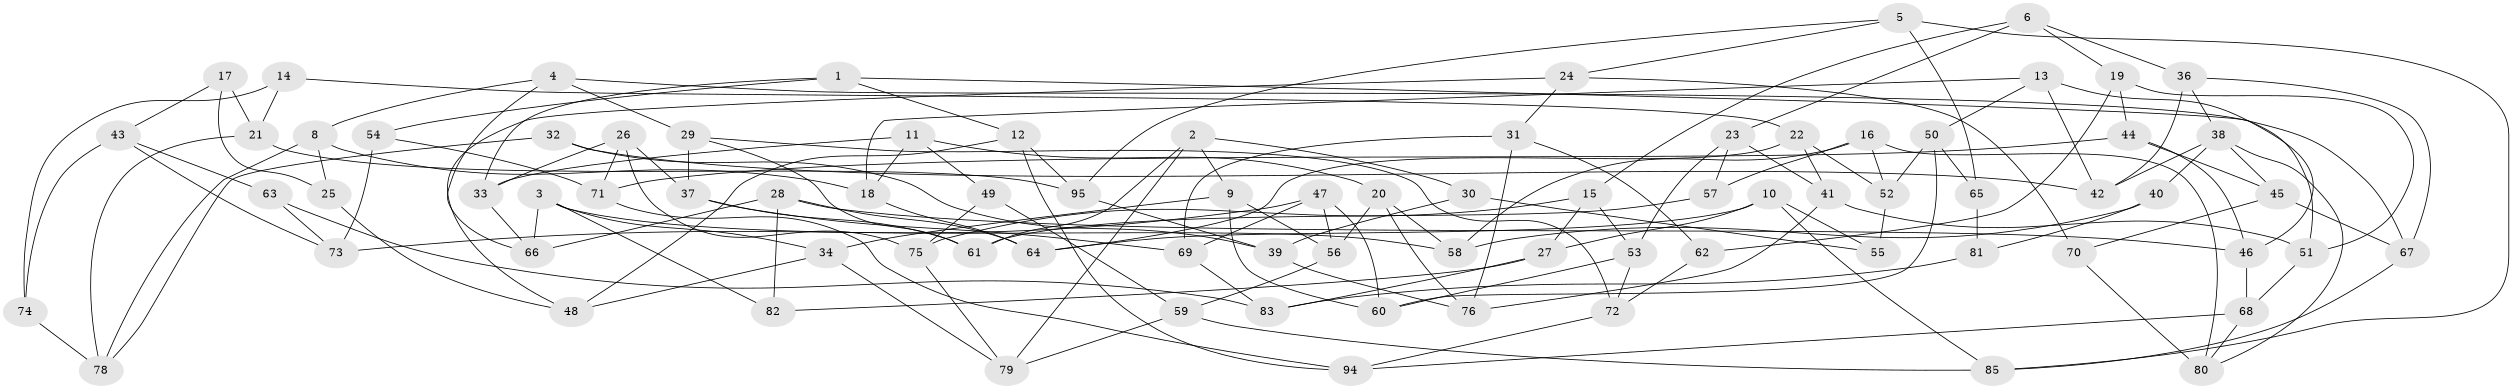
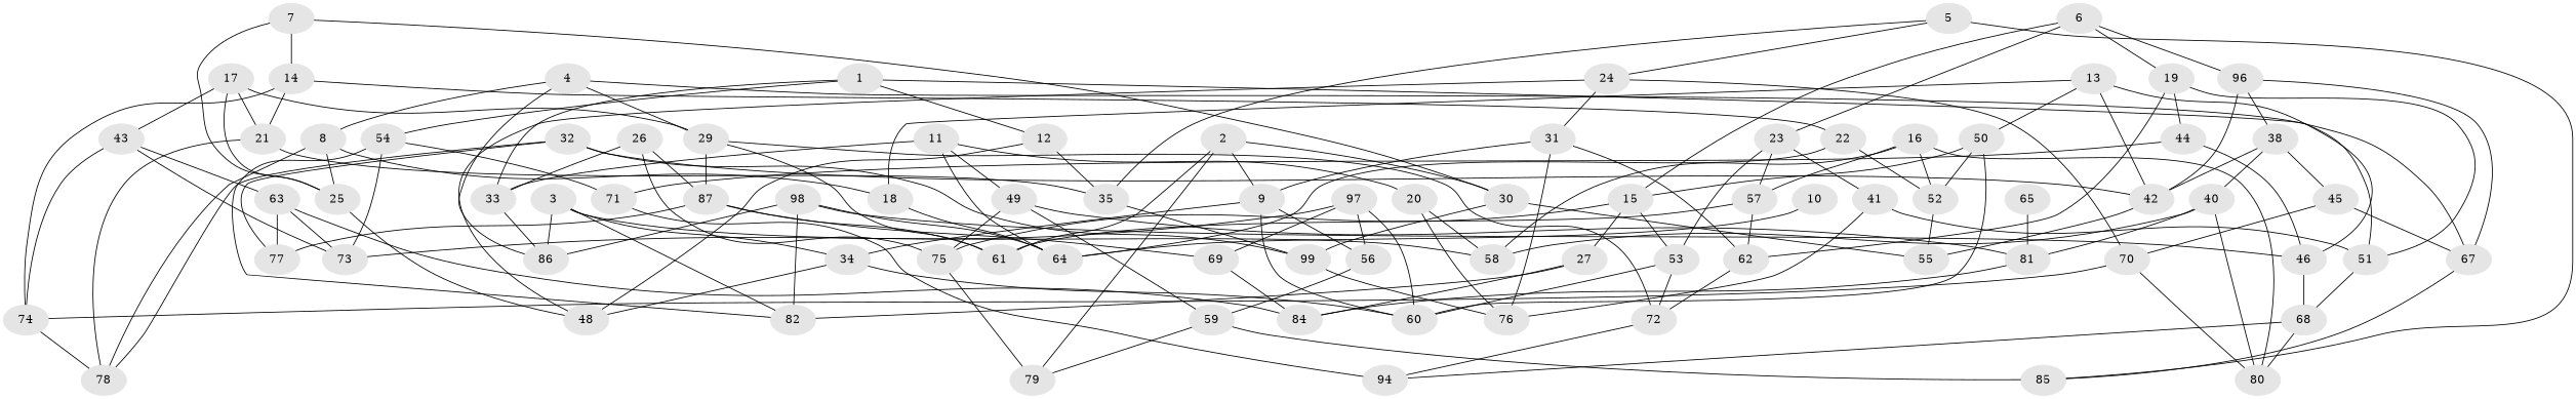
  graph {
    node [color=gray90 style=filled]
    1
    12
    33
    51
    54
-   35 [label=95]
+   35
    48
    n8 [label=94]
-   66
+   66 [label=86]
    68
    82
    71
    73
    2
    9
    30
    61
    79
    34
    56
    60
    55
-   39
+   39 [label=99]
    3
    58
    4
    8
    29
    67
    25
    18
    78
-   37
+   37 [label=87]
    72
    85
    5
    24
    65
    31
    70
    81
    6
    15
    19
    23
-   36
+   36 [label=96]
    27
    53
    75
    44
    62
    57
    41
    42
    38
+   7
    14
    21
    22
    74
    64
    59
    10
-   83
+   83 [label=84]
    11
    20
    49
    76
    13
    46
    50
    52
    16
    80
    17
    43
    63
    45
    69
    26
-   28
+   28 [label=98]
+   77
    32
    40
-   47
+   47 [label=97]
    1 -- 12
    1 -- 33
    1 -- 51
    1 -- 54
    12 -- 35
    12 -- 48
-   12 -- n8
    33 -- 66
    51 -- 68
+   54 -- 82
    54 -- 71
    54 -- 73
    35 -- 39
    68 -- n8
    68 -- 80
    71 -- n8
    2 -- 9
    2 -- 30
    2 -- 61
    2 -- 79
    9 -- 34
    9 -- 56
    9 -- 60
    30 -- 55
    30 -- 39
    34 -- 48
-   34 -- 79
+   34 -- 60
    56 -- 59
    39 -- 76
    3 -- 66
    3 -- 82
    3 -- 34
    3 -- 58
    4 -- 66
    4 -- 8
    4 -- 29
    4 -- 67
    8 -- 25
    8 -- 18
    8 -- 78
    29 -- 61
    29 -- 37
    29 -- 72
    67 -- 85
    25 -- 48
    18 -- 64
    37 -- 61
    37 -- 69
+   37 -- 77
    72 -- n8
    5 -- 35
    5 -- 85
    5 -- 24
-   5 -- 65
    24 -- 48
    24 -- 31
    24 -- 70
    65 -- 81
    31 -- 62
    31 -- 76
-   31 -- 69
+   31 -- 9
+   70 -- 74
    70 -- 80
    81 -- 83
    6 -- 15
    6 -- 19
    6 -- 23
    6 -- 36
    15 -- 27
    15 -- 53
    15 -- 75
    19 -- 51
    19 -- 44
    19 -- 62
    23 -- 53
    23 -- 57
    23 -- 41
    36 -- 67
    36 -- 42
    36 -- 38
    27 -- 82
    27 -- 83
    53 -- 60
    53 -- 72
    75 -- 79
    44 -- 71
    44 -- 46
-   44 -- 45
    62 -- 72
    57 -- 61
+   57 -- 62
    41 -- 51
    41 -- 76
    38 -- 42
    38 -- 45
    38 -- 40
+   7 -- 30
+   7 -- 25
+   7 -- 14
    14 -- 21
    14 -- 22
    14 -- 74
    21 -- 35
    21 -- 78
-   22 -- 41
    22 -- 64
    22 -- 52
    74 -- 78
    59 -- 79
    59 -- 85
-   10 -- 55
-   10 -- 85
-   10 -- 27
+   42 -- 55
    10 -- 64
    11 -- 33
-   11 -- 18
+   11 -- 64
    11 -- 20
    11 -- 49
-   20 -- 56
    20 -- 58
    20 -- 76
+   49 -- 81
    49 -- 75
    49 -- 59
    13 -- 18
    13 -- 42
    13 -- 46
    13 -- 50
    46 -- 68
    50 -- 60
-   50 -- 65
+   50 -- 15
    50 -- 52
    52 -- 55
    16 -- 58
    16 -- 57
    16 -- 52
    16 -- 80
+   17 -- 29
    17 -- 25
    17 -- 21
    17 -- 43
    43 -- 73
    43 -- 74
    43 -- 63
    63 -- 73
    63 -- 83
+   63 -- 77
    45 -- 67
    45 -- 70
    69 -- 83
    26 -- 33
-   26 -- 71
    26 -- 37
    26 -- 75
    28 -- 66
    28 -- 82
    28 -- 64
    28 -- 46
    32 -- 39
    32 -- 78
    32 -- 42
+   32 -- 77
    40 -- 58
    40 -- 81
-   38 -- 80
+   40 -- 80
    47 -- 73
    47 -- 56
    47 -- 60
    47 -- 69
  }
